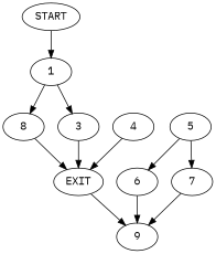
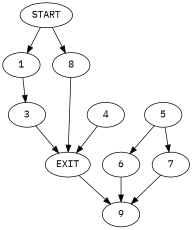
  digraph {
    fontname="IBM Plex Mono"
    node [fontname="IBM Plex Mono"]
    edge [fontname="IBM Plex Mono"]
    n1 [label=START]
    1
    8
    3
    n5 [label=EXIT]
    9
    4
    5
    6
    7
    n1 -> 1
-   1 -> 8
+   n1 -> 8
    1 -> 3
    8 -> n5
    3 -> n5
    n5 -> 9
    4 -> n5
    5 -> 6
    5 -> 7
    6 -> 9
    7 -> 9
  }
